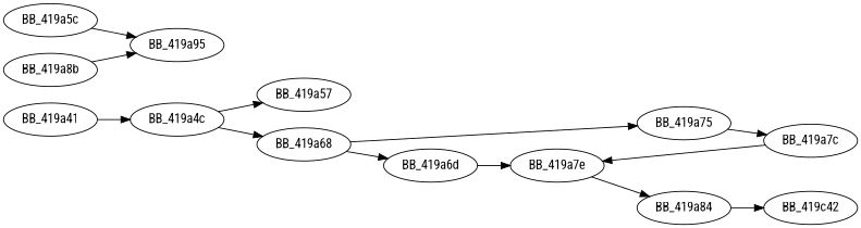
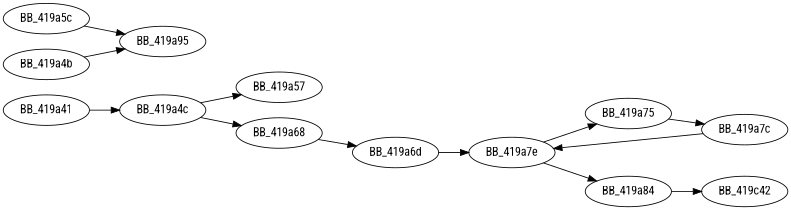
  digraph {
    fontname="Roboto Condensed"
    rankdir=LR
    node [fontname="Roboto Condensed"]
    edge [fontname="Roboto Condensed"]
    BB_419a41
    BB_419a4c
    BB_419a57
    BB_419a68
    BB_419a6d
    n6 [label=BB_419a95]
    BB_419a5c
    BB_419a7e
    BB_419a75
    BB_419a84
    BB_419a7c
    n12 [label=BB_419c42]
-   BB_419a8b
+   BB_419a8b [label=BB_419a4b]
    BB_419a41 -> BB_419a4c
    BB_419a4c -> BB_419a57
    BB_419a4c -> BB_419a68
    BB_419a68 -> BB_419a6d
    BB_419a6d -> BB_419a7e
    BB_419a5c -> n6
-   BB_419a68 -> BB_419a75
+   BB_419a7e -> BB_419a75
    BB_419a7e -> BB_419a84
    BB_419a75 -> BB_419a7c
    BB_419a84 -> n12
    BB_419a7c -> BB_419a7e
    BB_419a8b -> n6
  }
